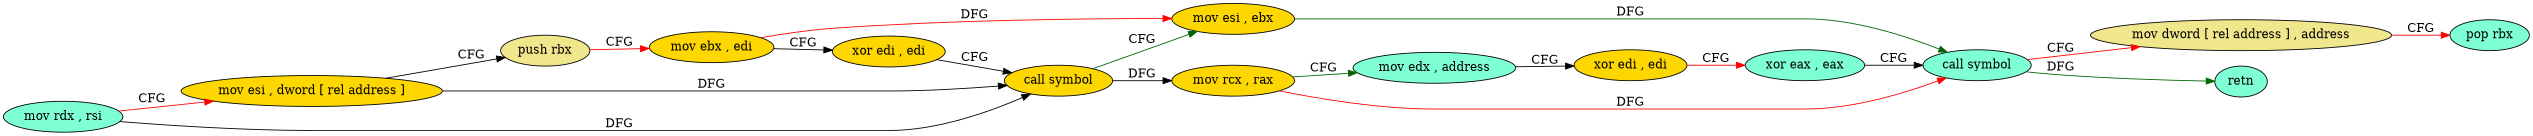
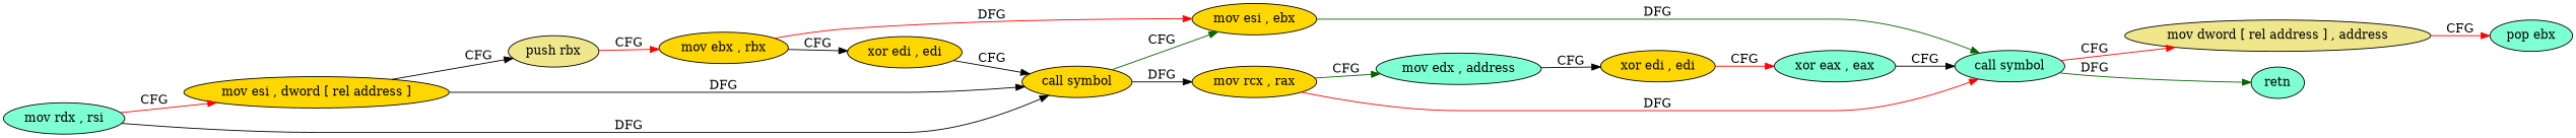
  digraph {
    rankdir=LR
    node [fillcolor=gold style=filled]
    edge [color=black]
    n1 [fillcolor=aquamarine label="mov rdx , rsi"]
    n2 [label="mov esi , dword [ rel address ]"]
    n3 [label="call symbol"]
    n4 [fillcolor=khaki label="push rbx"]
    n5 [label="mov esi , ebx"]
    n6 [label="mov rcx , rax"]
-   n7 [label="mov ebx , edi"]
+   n7 [label="mov ebx , rbx"]
    n8 [label="xor edi , edi"]
    n9 [fillcolor=aquamarine label="call symbol"]
    n10 [fillcolor=aquamarine label="mov edx , address"]
    n11 [fillcolor=khaki label="mov dword [ rel address ] , address"]
    n12 [fillcolor=aquamarine label=retn]
    n13 [label="xor edi , edi"]
    n14 [fillcolor=aquamarine label="xor eax , eax"]
-   n15 [fillcolor=aquamarine label="pop rbx"]
+   n15 [fillcolor=aquamarine label="pop ebx"]
    n1 -> n2 [color=red label=CFG]
    n1 -> n3 [label=DFG]
    n2 -> n3 [label=DFG]
    n2 -> n4 [label=CFG]
    n3 -> n5 [color=darkgreen label=CFG]
    n3 -> n6 [label=DFG]
    n4 -> n7 [color=red label=CFG]
    n5 -> n9 [color=darkgreen label=DFG]
    n6 -> n9 [color=red label=DFG]
    n6 -> n10 [color=darkgreen label=CFG]
    n7 -> n5 [color=red label=DFG]
    n7 -> n8 [label=CFG]
    n8 -> n3 [label=CFG]
    n9 -> n11 [color=red label=CFG]
    n9 -> n12 [color=darkgreen label=DFG]
    n10 -> n13 [label=CFG]
    n11 -> n15 [color=red label=CFG]
    n13 -> n14 [color=red label=CFG]
    n14 -> n9 [label=CFG]
  }
